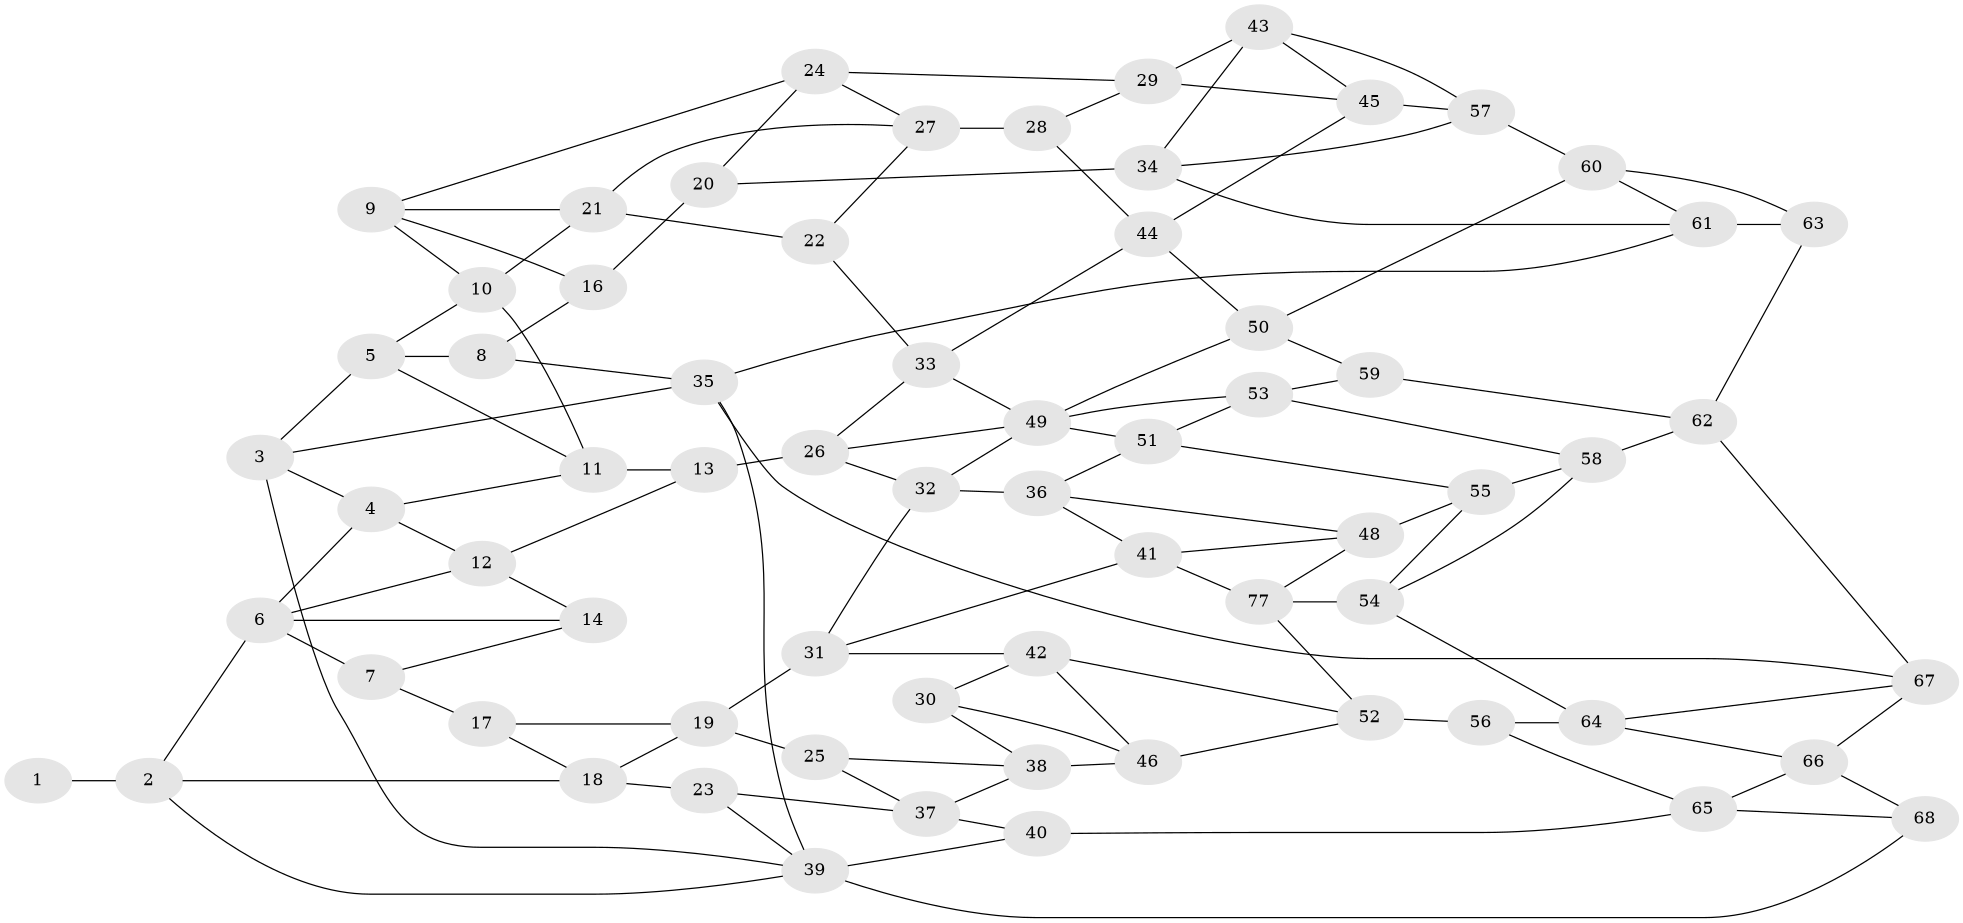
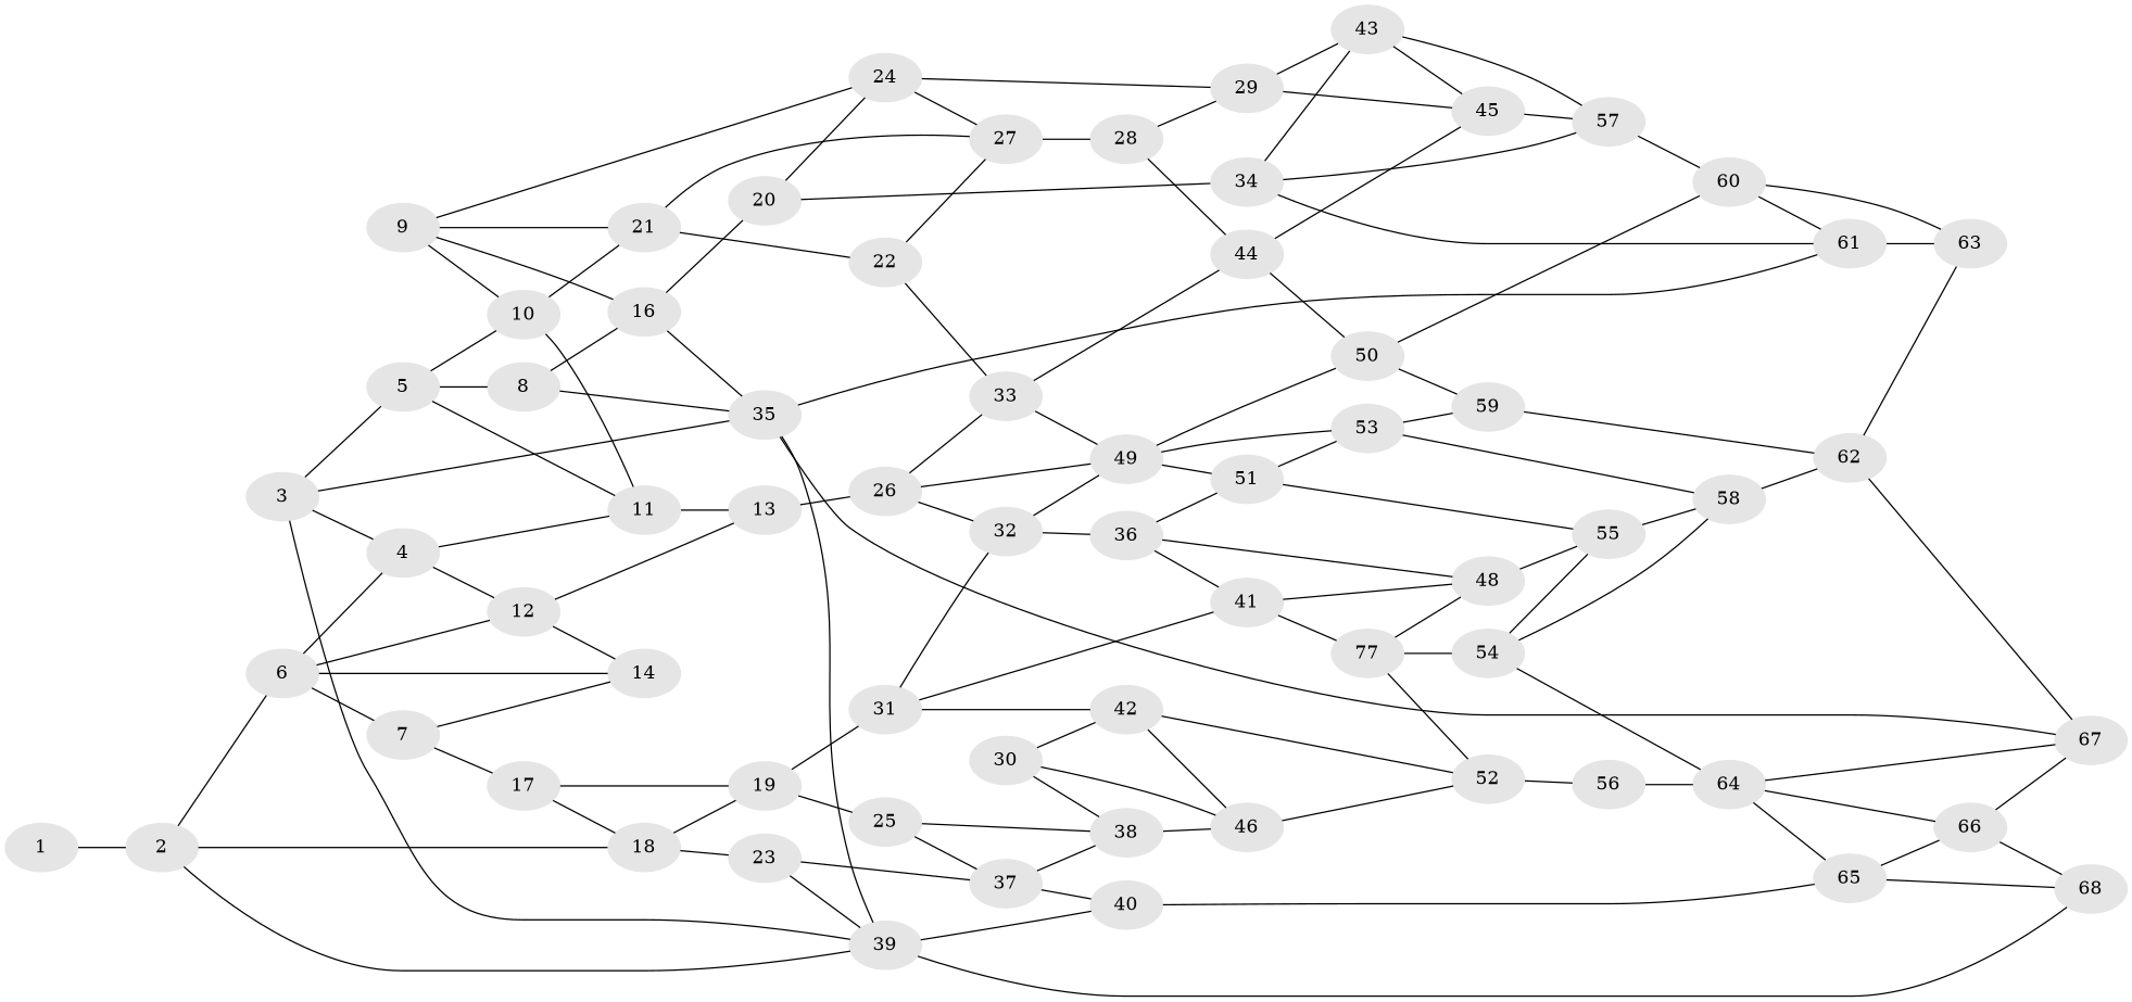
  graph {
    rankdir=LR
    node [color=gray90 style=filled]
    edge [weight=1.0]
    1
    2
    6
    18
    39
    4
    11
    12
    7
    14
    19
    23
    40
    68
    3
    5
    35
    8
    10
    61
    67
    13
    16
    21
    17
    20
    9
    24
    22
    27
    29
    26
    33
    32
    49
    34
    25
    31
    37
    38
    42
    41
    43
    57
    28
    44
    45
    46
    36
    51
    50
    53
    30
    52
    48
    n56 [label=77]
    60
    63
    55
    65
    66
    54
    56
    59
    58
    64
    62
    1 -- 2
    2 -- 6
    2 -- 18
    2 -- 39
    6 -- 4
    6 -- 12
    6 -- 7
    6 -- 14
    18 -- 19
    18 -- 23
    39 -- 40
    39 -- 68
    4 -- 11
    4 -- 12
    11 -- 13
    12 -- 14
    12 -- 13
    7 -- 14
    7 -- 17
    19 -- 25
    19 -- 31
    23 -- 39
    23 -- 37
    40 -- 65
    3 -- 39
    3 -- 4
    3 -- 5
    3 -- 35
    5 -- 11
    5 -- 8
    5 -- 10
    35 -- 39
    35 -- 61
    35 -- 67
    8 -- 35
    8 -- 16
    10 -- 11
    10 -- 21
    61 -- 63
    13 -- 26
+   16 -- 35
    16 -- 20
    21 -- 22
    21 -- 27
    17 -- 18
    17 -- 19
    20 -- 24
    20 -- 34
    9 -- 10
    9 -- 16
    9 -- 21
    9 -- 24
    24 -- 27
    24 -- 29
    22 -- 27
    22 -- 33
    27 -- 28
    29 -- 43
    29 -- 45
    26 -- 33
    26 -- 32
    26 -- 49
    33 -- 49
    33 -- 44
    32 -- 49
    32 -- 36
    49 -- 51
    49 -- 50
    49 -- 53
    34 -- 61
    34 -- 43
    34 -- 57
    25 -- 37
    25 -- 38
    31 -- 32
    31 -- 42
    31 -- 41
    37 -- 40
    37 -- 38
    38 -- 46
    42 -- 46
    42 -- 52
    41 -- 48
    41 -- n56
    43 -- 57
    43 -- 45
    57 -- 60
    28 -- 29
    28 -- 44
    44 -- 45
    44 -- 50
    45 -- 57
    46 -- 52
    36 -- 41
    36 -- 51
    36 -- 48
    51 -- 53
    51 -- 55
    50 -- 60
    50 -- 59
    53 -- 59
    53 -- 58
    30 -- 38
    30 -- 42
    30 -- 46
    52 -- 56
    48 -- 55
    n56 -- 52
    n56 -- 48
    n56 -- 54
    60 -- 61
    60 -- 63
    55 -- 58
    65 -- 68
    65 -- 66
    66 -- 68
    66 -- 67
    54 -- 55
    54 -- 58
    54 -- 64
-   56 -- 65
+   64 -- 65
    56 -- 64
    59 -- 62
    58 -- 62
    64 -- 67
    64 -- 66
    62 -- 67
    62 -- 63
  }
